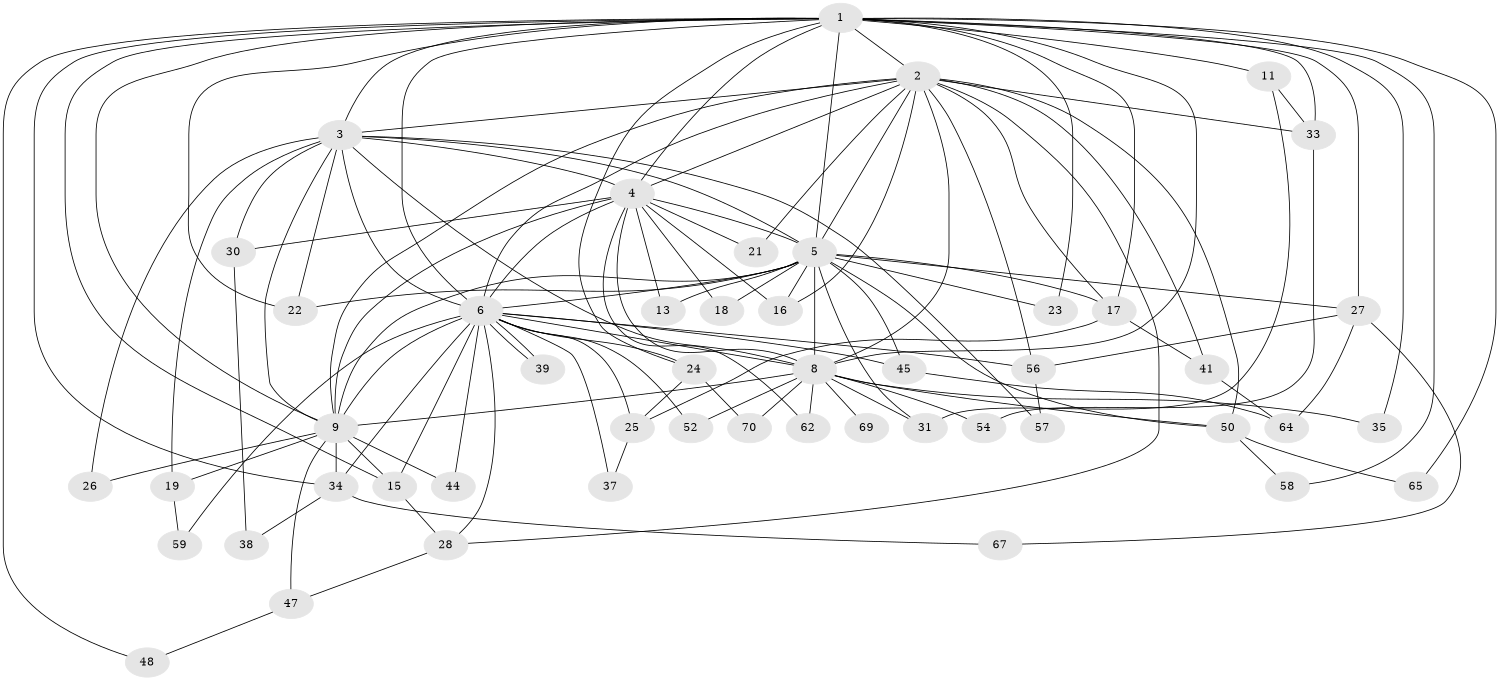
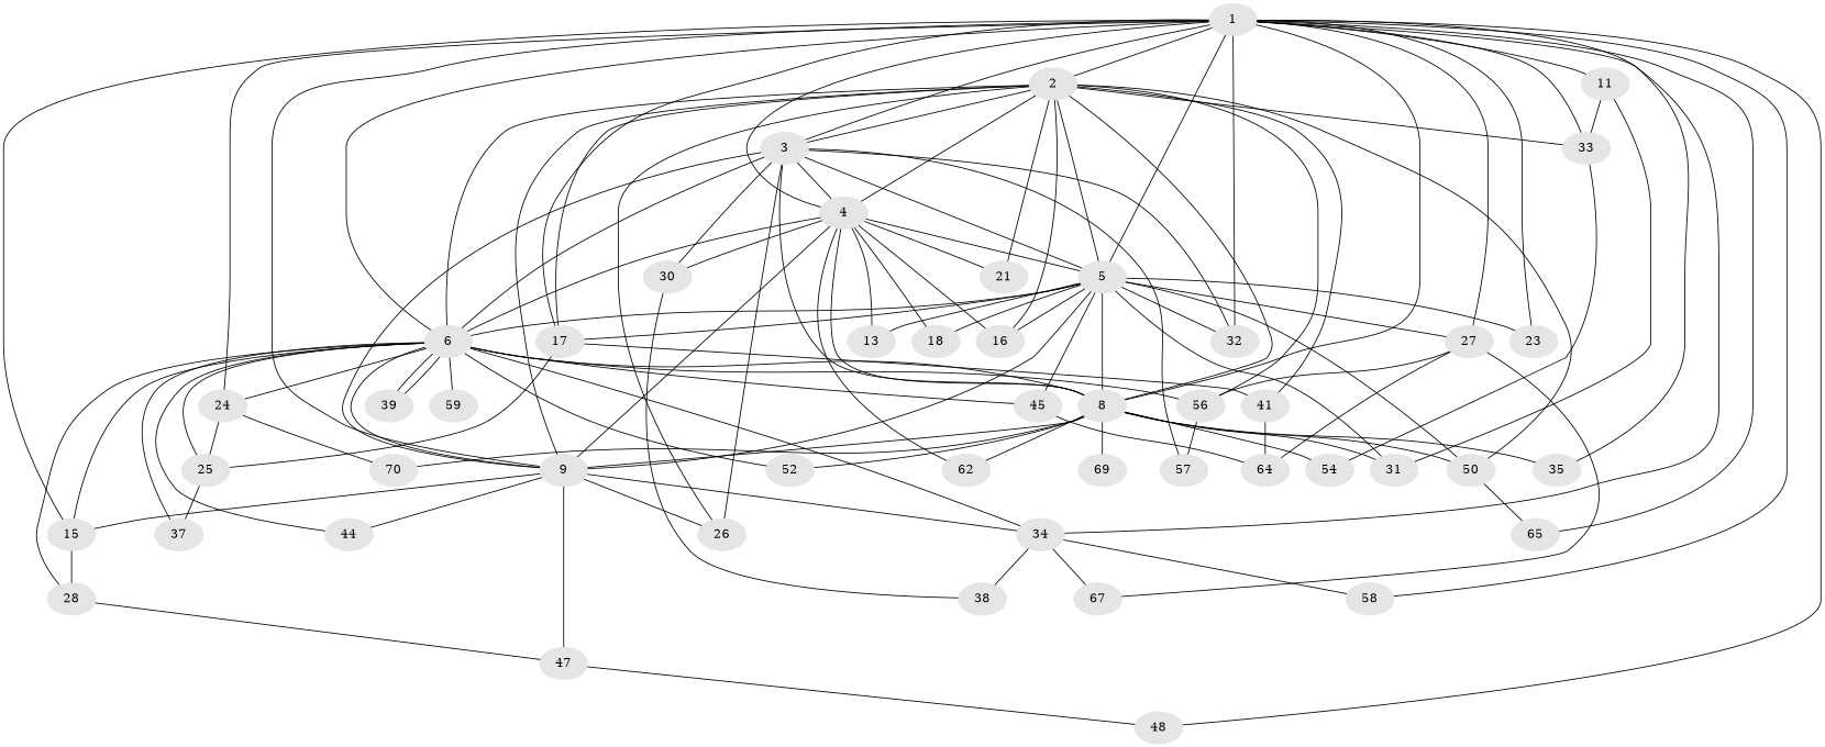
  graph {
    node [color=gray90 style=filled]
    1 [super="+63"]
    2 [super="+22"]
    3 [super="+14"]
    4 [super="+29"]
    5 [super="+40"]
    6 [super="+7"]
    8 [super="+10"]
    9 [super="+12"]
    11
    15 [super="+49"]
    17 [super="+20"]
    23
    24 [super="+51"]
    27 [super="+60"]
-   32 [label=22]
+   32
    33 [super="+68"]
    34 [super="+53"]
    35
    48
    58
    65
    16 [super="+66"]
    21
    28 [super="+42"]
    41
    50 [super="+55"]
    56
-   19 [super="+43"]
    26
    30
    57
    13
    18
    62
    31 [super="+36"]
    45 [super="+61"]
    25 [super="+46"]
    37
    39
    44
    52
    59
    69
    54
    70
    47
    64
    67
    38
    1 -- 2
    1 -- 3
    1 -- 4 [weight=2]
    1 -- 5
    1 -- 6 [weight=2]
    1 -- 8 [weight=2]
    1 -- 9
    1 -- 11
    1 -- 15
    1 -- 17 [weight=2]
    1 -- 23
    1 -- 24
    1 -- 27
    1 -- 32
    1 -- 33
    1 -- 34
    1 -- 35
    1 -- 48
    1 -- 58
    1 -- 65
    2 -- 3
    2 -- 4
    2 -- 5
    2 -- 6 [weight=2]
    2 -- 8 [weight=2]
    2 -- 9
    2 -- 17
    2 -- 33
    2 -- 16
    2 -- 21
-   2 -- 28
+   2 -- 26
    2 -- 41
    2 -- 50
    2 -- 56
    3 -- 4
    3 -- 5
    3 -- 6 [weight=3]
    3 -- 8 [weight=2]
    3 -- 9
    3 -- 32
-   3 -- 19
    3 -- 26
    3 -- 30
    3 -- 57
    4 -- 5
    4 -- 6 [weight=2]
    4 -- 8 [weight=2]
    4 -- 9
    4 -- 16
    4 -- 21
    4 -- 30
    4 -- 13
    4 -- 18
    4 -- 62
    5 -- 6 [weight=3]
    5 -- 8 [weight=2]
    5 -- 9 [weight=2]
    5 -- 17
    5 -- 23
    5 -- 27
    5 -- 32
    5 -- 16
    5 -- 50
    5 -- 13
    5 -- 18
    5 -- 31
    5 -- 45
    6 -- 8 [weight=4]
    6 -- 9 [weight=2]
    6 -- 15
    6 -- 24
    6 -- 34
    6 -- 28
    6 -- 56
    6 -- 45
    6 -- 25
    6 -- 37
    6 -- 39
    6 -- 39
    6 -- 44
    6 -- 52
    6 -- 59
    8 -- 9 [weight=2]
    8 -- 35
    8 -- 50
    8 -- 62
    8 -- 31
    8 -- 52
    8 -- 69
    8 -- 54
    8 -- 70
    9 -- 15
    9 -- 34
-   9 -- 19 [weight=2]
    9 -- 26
    9 -- 44
    9 -- 47
    11 -- 33
    11 -- 31
    15 -- 28
    17 -- 41
    17 -- 25
    24 -- 25
    24 -- 70
    27 -- 56
    27 -- 64
    27 -- 67
    33 -- 54
-   50 -- 58
+   34 -- 58
    34 -- 67
    34 -- 38
    28 -- 47
    41 -- 64
    50 -- 65
    56 -- 57
-   19 -- 59
    30 -- 38
    45 -- 64
    25 -- 37
    47 -- 48
  }
